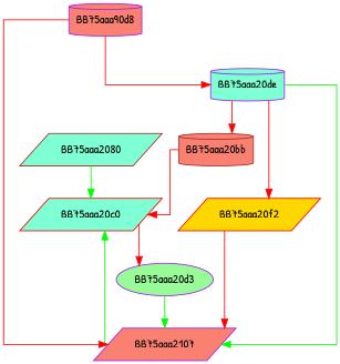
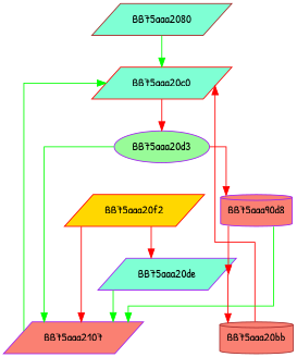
  digraph {
    fontname="Patrick Hand"
    splines=ortho
    node [color=purple fillcolor=aquamarine fontname="Patrick Hand" shape=parallelogram style=filled]
    edge [color=red fontname="Patrick Hand"]
    BB75aaa2080 [color=brown]
    BB75aaa20c0 [color=red]
    BB75aaa20d3 [fillcolor=palegreen shape=ellipse]
    BB75aaa20bb [color=brown fillcolor=salmon shape=cylinder]
    BB75aaa2107 [fillcolor=salmon]
    n6 [fillcolor=salmon label=BB75aaa90d8 shape=cylinder]
-   BB75aaa20de [shape=cylinder]
+   BB75aaa20de
    BB75aaa20f2 [color=red fillcolor=gold]
    BB75aaa2080 -> BB75aaa20c0 [color=green]
    BB75aaa20c0 -> BB75aaa20d3
    BB75aaa20d3 -> BB75aaa2107 [color=green]
+   BB75aaa20d3 -> n6
    BB75aaa20bb -> BB75aaa20c0
    BB75aaa2107 -> BB75aaa20c0 [color=green]
-   n6 -> BB75aaa2107
+   n6 -> BB75aaa2107 [color=green]
    n6 -> BB75aaa20de
    BB75aaa20de -> BB75aaa20bb
    BB75aaa20de -> BB75aaa2107 [color=green]
-   BB75aaa20de -> BB75aaa20f2
+   BB75aaa20f2 -> BB75aaa20de
    BB75aaa20f2 -> BB75aaa2107
  }
